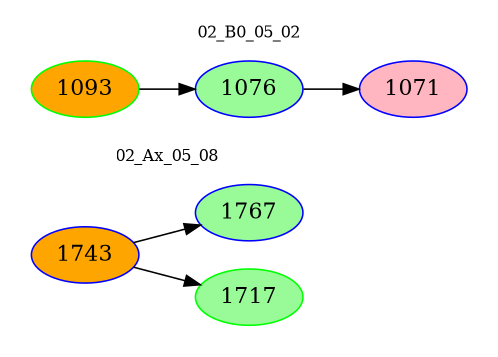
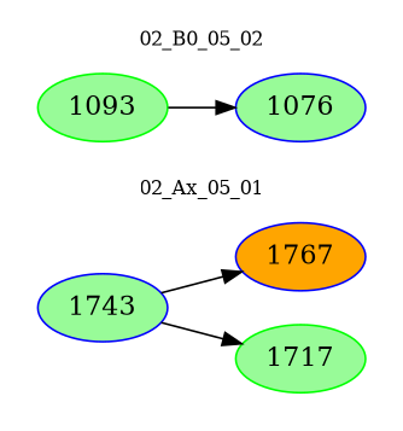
  digraph {
    rankdir=LR
    node [color=blue fillcolor=palegreen style=filled]
    edge [color=black]
-   n1 [fillcolor=orange label=1743]
+   n1 [label=1743]
    n2 [color=green label=1717]
-   n3 [label=1767]
+   n3 [fillcolor=orange label=1767]
    n4 [label=1076]
-   n5 [fillcolor=lightpink label=1071]
-   n6 [color=green fillcolor=orange label=1093]
+   n6 [color=green label=1093]
    subgraph cluster_1 {
      color=white
      fontsize=10
-     label="02_Ax_05_08"
+     label="02_Ax_05_01"
      n1
      n2
      n3
    }
    subgraph cluster_2 {
      color=white
      fontsize=10
      label="02_B0_05_02"
      n4
-     n5
      n6
    }
    n1 -> n2
    n1 -> n3
-   n4 -> n5
    n6 -> n4
  }
